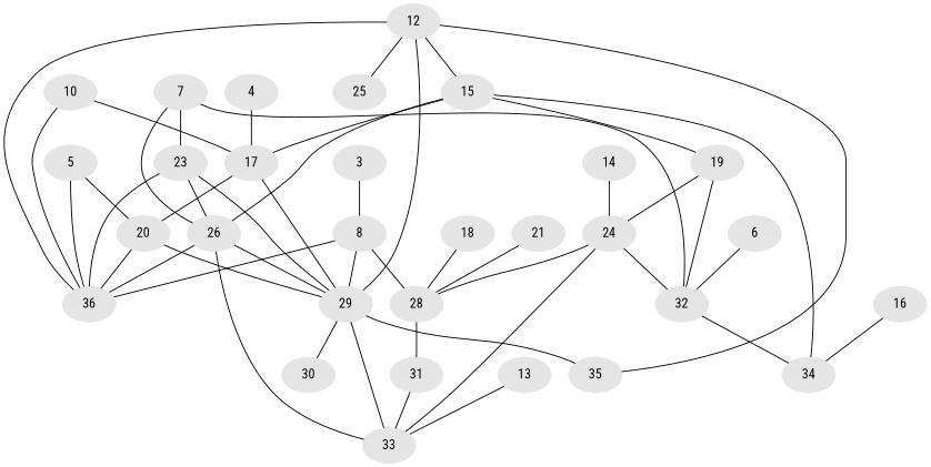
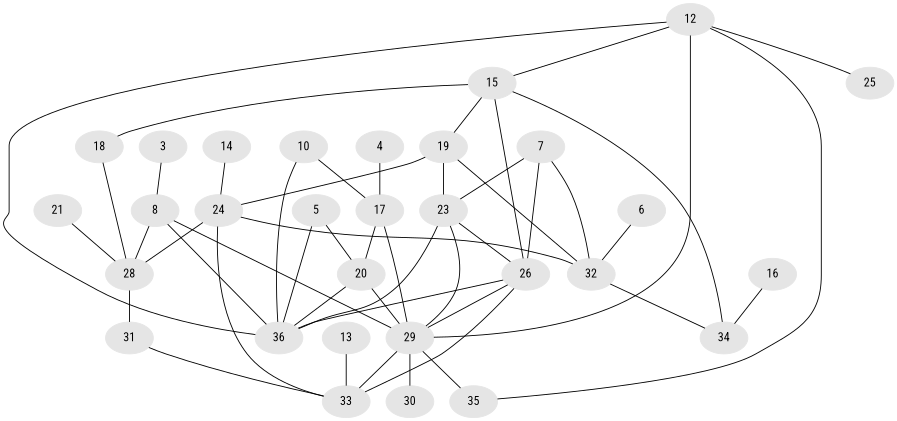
  graph {
    fontname="Roboto Condensed"
    node [color=gray90 fontname="Roboto Condensed" style=filled]
    edge [fontname="Roboto Condensed" weight=1.0]
    3
    8
    28
    31
    4
    17
    20
    29
    5
    36
    6
    32
    34
    7
    23
    26
    33
    35
    30
    10
    12
    15
    25
    19
    13
    14
    24
    16
    18
    21
    3 -- 8
    8 -- 28
    8 -- 29
    8 -- 36
    28 -- 31
    31 -- 33
    4 -- 17
    17 -- 20
    17 -- 29 [weight=2.0]
    20 -- 29
    20 -- 36
    29 -- 33 [weight=2.0]
    29 -- 35 [weight=2.0]
    29 -- 30
    5 -- 20
    5 -- 36
    6 -- 32
    32 -- 34
    7 -- 32
    7 -- 23
    7 -- 26
    23 -- 29
    23 -- 36
    23 -- 26
    26 -- 29
    26 -- 36
    26 -- 33
    10 -- 17
    10 -- 36
    12 -- 29
    12 -- 36
    12 -- 35
    12 -- 15
    12 -- 25
-   15 -- 17
+   15 -- 18
    15 -- 34
    15 -- 26 [weight=2.0]
    15 -- 19
    19 -- 32
+   19 -- 23
    19 -- 24
    13 -- 33
    14 -- 24
    24 -- 28
    24 -- 32 [weight=2.0]
    24 -- 33
    16 -- 34
    18 -- 28
    21 -- 28
  }
